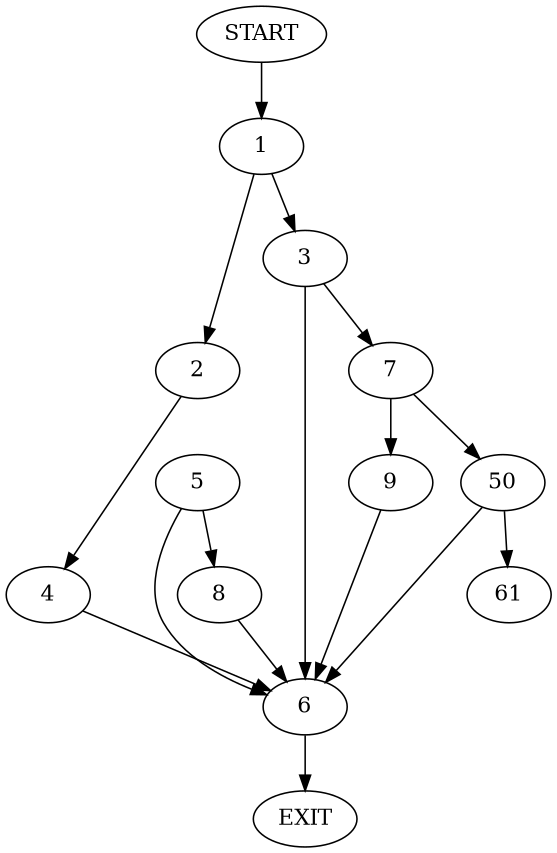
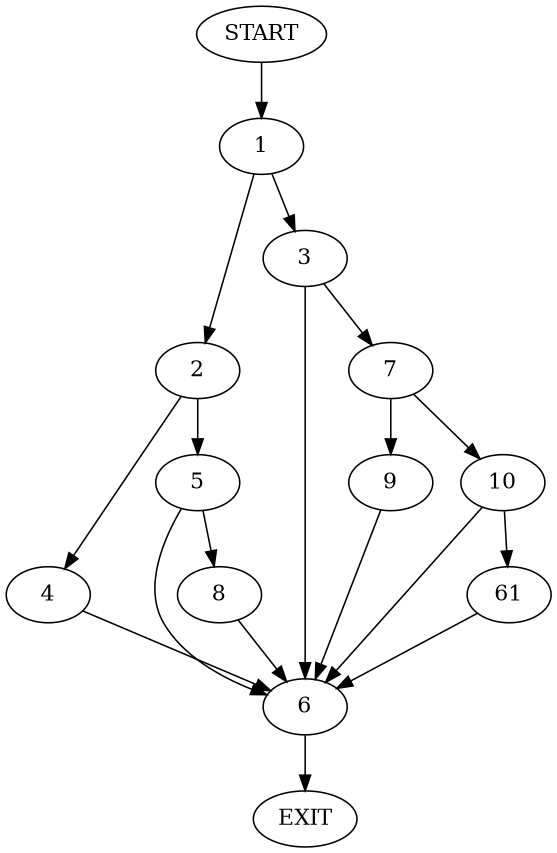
  digraph {
    n1 [label=START]
    1
    2
    3
    n5 [label=EXIT]
    4
    5
    6
    7
    8
    9
-   10 [label=50]
+   10
    n13 [label=61]
    n1 -> 1
    1 -> 2
    1 -> 3
    2 -> 4
+   2 -> 5
    3 -> 6
    3 -> 7
    4 -> 6
    5 -> 6
    5 -> 8
    6 -> n5
    7 -> 9
    7 -> 10
    8 -> 6
    9 -> 6
    10 -> 6
    10 -> n13
+   n13 -> 6
  }
